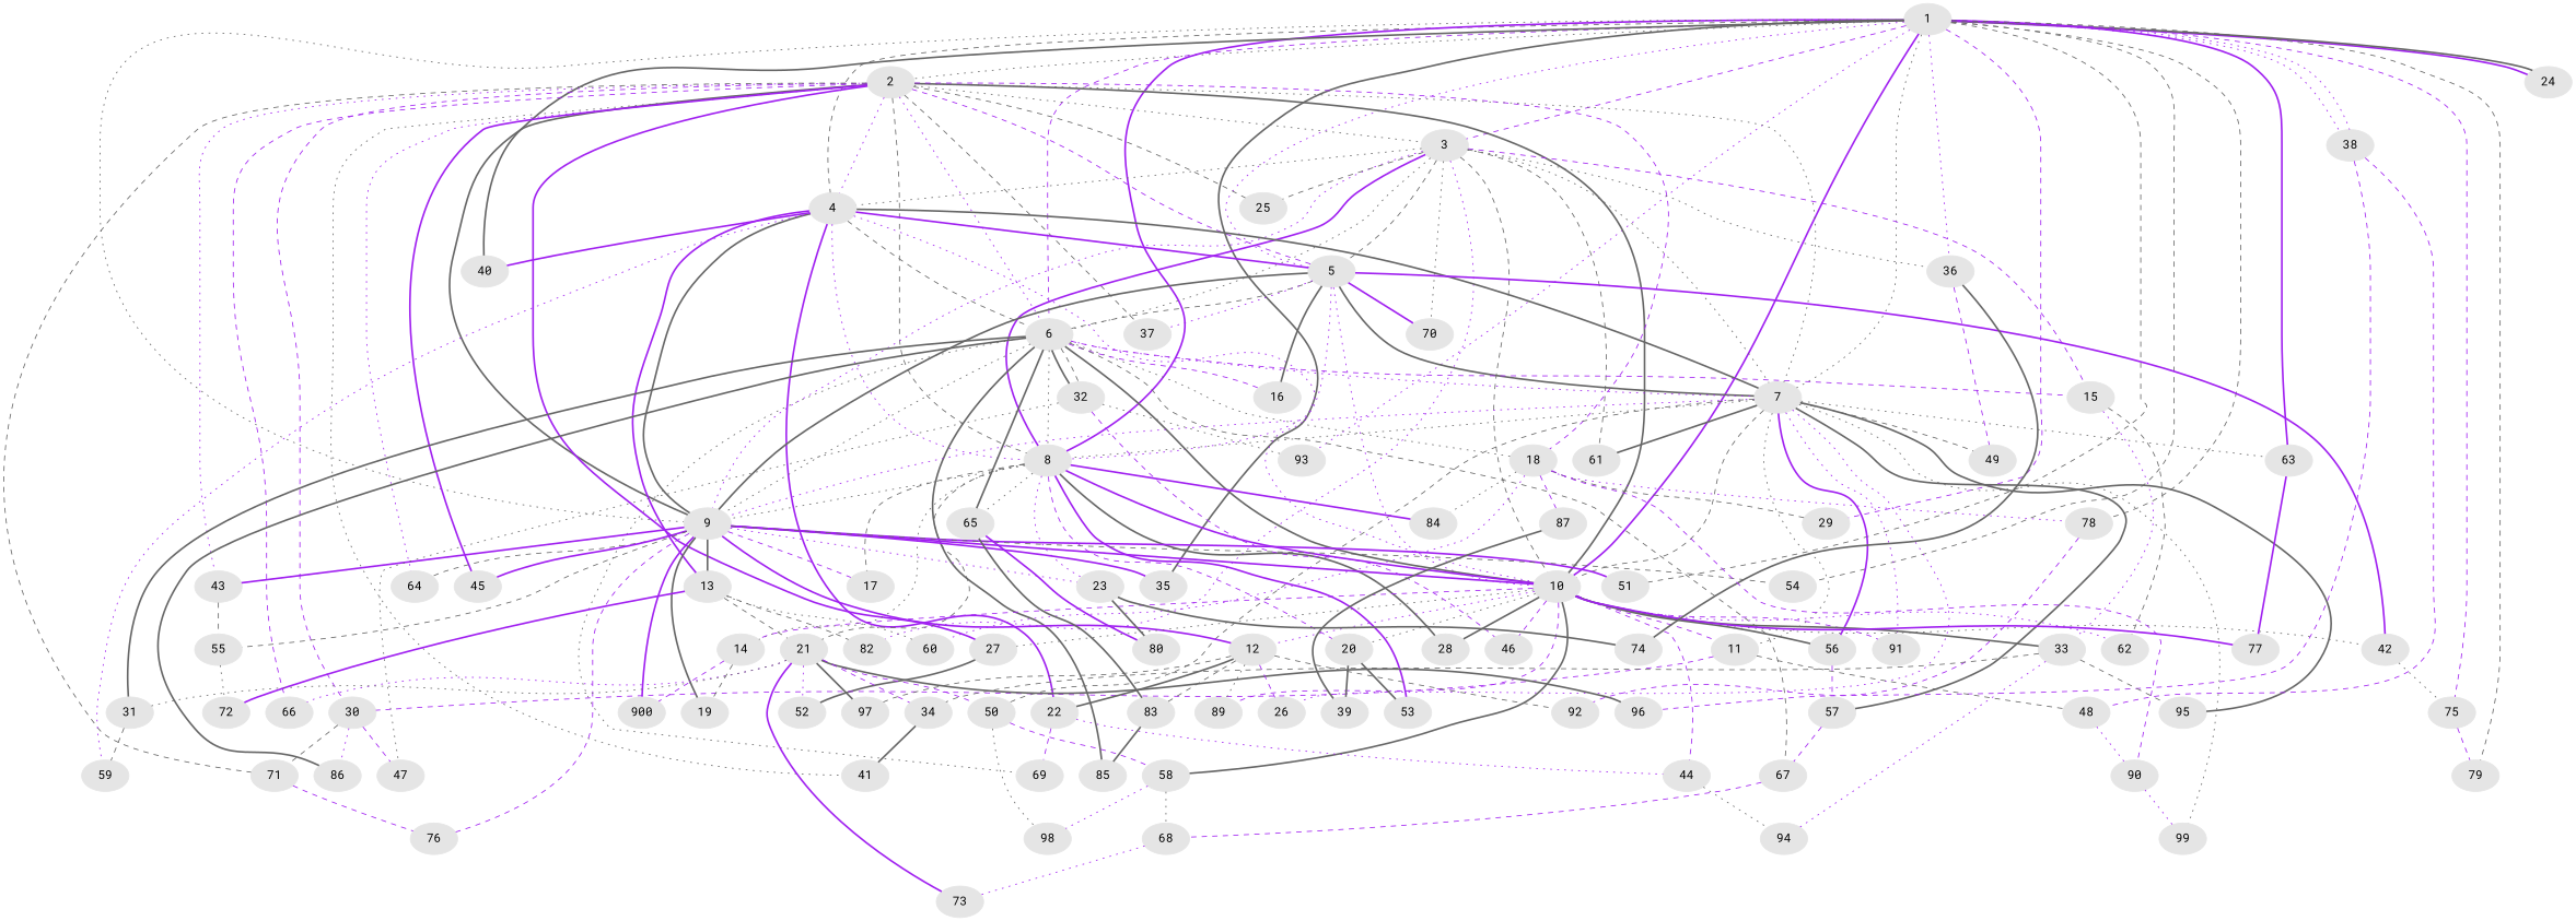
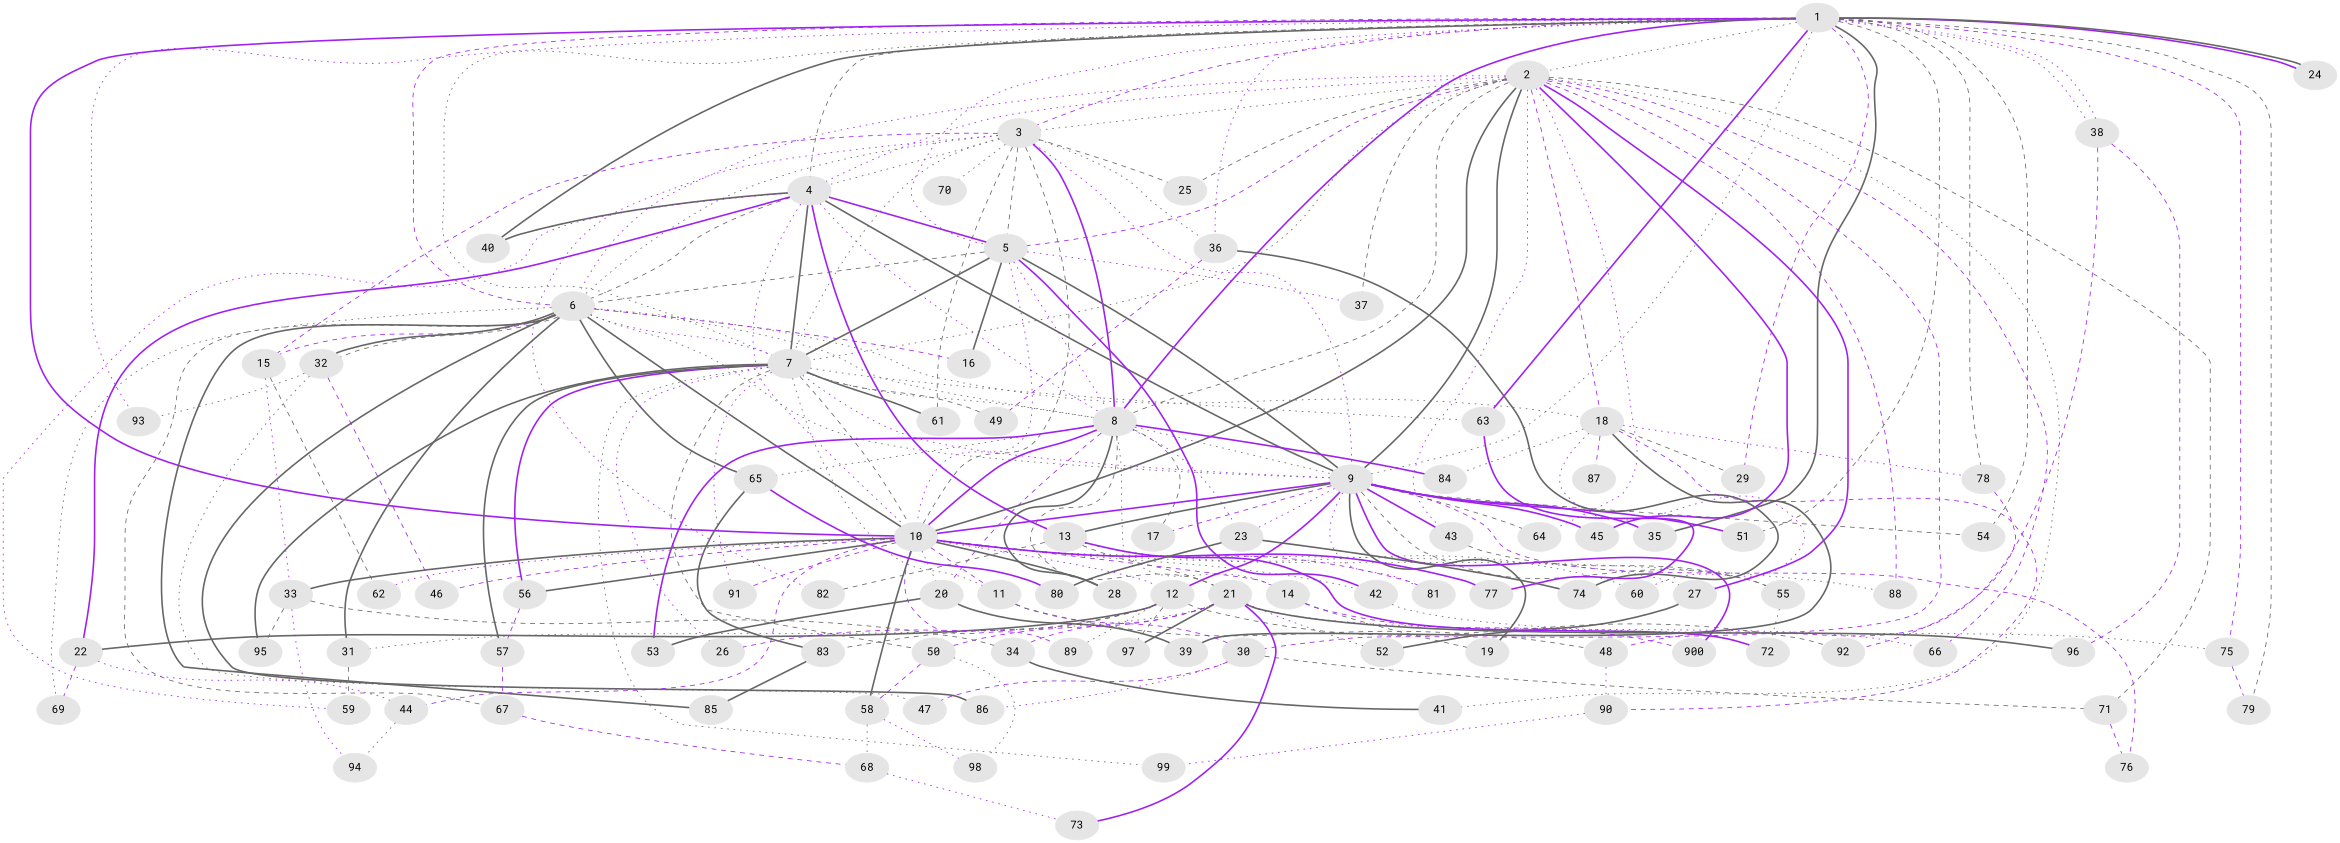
  graph {
    fontname="Roboto Mono"
    node [color=gray90 fontname="Roboto Mono" style=filled]
    edge [color=gray40 fontname="Roboto Mono" style=dashed]
    1
    2
    3
    4
    5
    6
    7
    8
    9
    10
    24
    29
    35
    36
    38
    40
    51
    54
    63
    75
    78
    79
    93
    64
    18
    25
    27
    30
    37
    41
    43
    45
    66
    71
+   88
    15
    61
    70
    82
    13
    22
    59
    16
    42
    31
    32
    65
    67
    69
    85
    86
    11
    26
    49
    50
    56
    57
    91
    95
    99
    14
    17
    20
    21
    23
    28
    53
    84
    12
    19
    55
    76
+   81
    n74 [label=900]
    33
    44
    46
    58
    62
    77
    89
    74
    48
    96
    92
    87
    60
    39
    90
    52
    47
    72
    83
    80
    68
    98
    97
    34
    73
    94
    1 -- 2 [style=dotted]
    1 -- 3 [color=purple]
    1 -- 4
    1 -- 5 [color=purple style=dotted]
    1 -- 6 [color=purple]
    1 -- 7 [style=dotted]
    1 -- 8 [color=purple style=bold]
    1 -- 9 [style=dotted]
    1 -- 10 [color=purple style=bold]
    1 -- 24 [color=purple style=bold]
    1 -- 24 [style=bold]
    1 -- 29 [color=purple]
    1 -- 35 [style=bold]
    1 -- 36 [color=purple style=dotted]
    1 -- 38 [color=purple style=dotted]
    1 -- 38 [color=purple style=dotted]
    1 -- 40 [style=bold]
    1 -- 51
    1 -- 54
    1 -- 63 [color=purple style=bold]
    1 -- 75 [color=purple]
    1 -- 78
    1 -- 79
    1 -- 93 [color=purple style=dotted]
    2 -- 3 [style=dotted]
    2 -- 4 [color=purple style=dotted]
    2 -- 5 [color=purple]
    2 -- 6 [color=purple style=dotted]
    2 -- 7 [style=dotted]
    2 -- 8
    2 -- 9 [style=bold]
    2 -- 10 [style=bold]
    2 -- 64 [color=purple style=dotted]
    2 -- 18 [color=purple]
    2 -- 25
    2 -- 27 [color=purple style=bold]
    2 -- 30 [color=purple]
    2 -- 37
    2 -- 41 [style=dotted]
    2 -- 43 [color=purple style=dotted]
    2 -- 45 [color=purple style=bold]
    2 -- 66 [color=purple]
    2 -- 71
+   2 -- 88 [color=purple]
    3 -- 4 [style=dotted]
    3 -- 5
    3 -- 6 [style=dotted]
    3 -- 7 [style=dotted]
    3 -- 8 [color=purple style=bold]
    3 -- 9 [color=purple style=dotted]
    3 -- 10
    3 -- 36 [style=dotted]
    3 -- 25
    3 -- 15 [color=purple]
    3 -- 61
    3 -- 70 [style=dotted]
    3 -- 82 [color=purple style=dotted]
    4 -- 5 [color=purple style=bold]
    4 -- 6
    4 -- 7 [style=bold]
    4 -- 8 [color=purple style=dotted]
    4 -- 9 [style=bold]
    4 -- 10 [color=purple style=dotted]
-   4 -- 40 [color=purple style=bold]
+   4 -- 40 [style=bold]
    4 -- 13 [color=purple style=bold]
    4 -- 22 [color=purple style=bold]
    4 -- 59 [color=purple style=dotted]
    5 -- 6
    5 -- 7 [style=bold]
    5 -- 8 [color=purple style=dotted]
    5 -- 9 [style=bold]
    5 -- 10 [color=purple style=dotted]
    5 -- 37 [color=purple style=dotted]
-   5 -- 70 [color=purple style=bold]
    5 -- 16 [style=bold]
    5 -- 42 [color=purple style=bold]
    6 -- 7 [color=purple style=dotted]
    6 -- 8 [style=dotted]
    6 -- 9 [style=dotted]
    6 -- 10 [style=bold]
    6 -- 18 [style=dotted]
    6 -- 15 [color=purple]
    6 -- 16 [color=purple]
    6 -- 31 [style=bold]
    6 -- 32 [style=bold]
    6 -- 32
    6 -- 65 [style=bold]
    6 -- 67
    6 -- 69 [style=dotted]
    6 -- 85 [style=bold]
    6 -- 86 [style=bold]
    7 -- 8 [style=dotted]
    7 -- 9 [color=purple style=dotted]
    7 -- 10
    7 -- 63 [style=dotted]
    7 -- 61 [style=bold]
    7 -- 11 [style=dotted]
    7 -- 26 [color=purple style=dotted]
    7 -- 49
    7 -- 50
    7 -- 56 [color=purple style=bold]
    7 -- 57 [style=bold]
    7 -- 91 [color=purple style=dotted]
    7 -- 95 [style=bold]
    7 -- 99 [style=dotted]
    8 -- 9 [style=dotted]
    8 -- 10 [color=purple style=bold]
    8 -- 65 [style=dotted]
    8 -- 14 [style=dotted]
    8 -- 17
    8 -- 20 [color=purple]
    8 -- 21
    8 -- 23 [color=purple style=dotted]
    8 -- 28 [style=bold]
    8 -- 53 [color=purple style=bold]
    8 -- 84 [color=purple style=bold]
    9 -- 10 [color=purple style=bold]
    9 -- 35 [color=purple style=bold]
    9 -- 51 [color=purple style=bold]
    9 -- 54
    9 -- 64
    9 -- 43 [color=purple style=bold]
    9 -- 45 [color=purple style=bold]
    9 -- 13 [style=bold]
    9 -- 17 [color=purple]
    9 -- 23 [color=purple style=dotted]
    9 -- 12 [color=purple style=bold]
    9 -- 19 [style=bold]
    9 -- 55
    9 -- 76 [color=purple]
+   9 -- 81 [color=purple style=dotted]
    9 -- n74 [color=purple style=bold]
    10 -- 27 [style=dotted]
+   10 -- 88 [style=dotted]
    10 -- 42 [style=dotted]
    10 -- 11 [color=purple]
    10 -- 56 [style=bold]
    10 -- 91 [color=purple]
    10 -- 14 [color=purple]
    10 -- 20 [style=dotted]
    10 -- 28 [style=bold]
    10 -- 12 [color=purple style=dotted]
+   10 -- 81 [color=purple]
    10 -- 33 [style=bold]
    10 -- 44 [color=purple]
    10 -- 46 [color=purple]
    10 -- 58 [style=bold]
    10 -- 62 [color=purple style=dotted]
    10 -- 77 [color=purple style=bold]
    10 -- 89 [color=purple]
    36 -- 49 [color=purple]
    36 -- 74 [style=bold]
    38 -- 48 [color=purple]
    38 -- 96 [color=purple]
    63 -- 77 [color=purple style=bold]
    75 -- 79 [color=purple]
    78 -- 92 [color=purple]
    18 -- 29
    18 -- 78 [color=purple style=dotted]
    18 -- 84 [style=dotted]
    18 -- 87 [color=purple]
    18 -- 60 [color=purple style=dotted]
-   87 -- 39 [style=bold]
+   18 -- 39 [style=bold]
    18 -- 90 [color=purple]
    27 -- 52 [style=bold]
    30 -- 71
    30 -- 86 [color=purple style=dotted]
    30 -- 47 [color=purple]
    43 -- 55
    71 -- 76 [color=purple]
    15 -- 33 [color=purple style=dotted]
    15 -- 62
    13 -- 82
    13 -- 21
    13 -- 60 [style=dotted]
    13 -- 72 [color=purple style=bold]
    22 -- 69 [color=purple]
    22 -- 44 [color=purple style=dotted]
    42 -- 75 [style=dotted]
    31 -- 59
    32 -- 93 [style=dotted]
    32 -- 46 [color=purple]
    32 -- 47 [style=dotted]
    65 -- 83 [style=bold]
    65 -- 80 [color=purple style=bold]
    67 -- 68 [color=purple]
    11 -- 30 [color=purple]
    11 -- 48
    50 -- 58 [color=purple]
    50 -- 98 [style=dotted]
    56 -- 57 [color=purple]
    57 -- 67 [color=purple]
    14 -- 19
    14 -- n74 [color=purple]
    20 -- 53 [style=bold]
    20 -- 39 [style=bold]
    21 -- 66 [color=purple style=dotted]
    21 -- 31 [style=dotted]
    21 -- 50 [color=purple]
    21 -- 96 [style=bold]
    21 -- 52 [color=purple style=dotted]
    21 -- 97 [style=bold]
    21 -- 34 [color=purple]
    21 -- 73 [color=purple style=bold]
    23 -- 74 [style=bold]
    23 -- 80 [style=bold]
    12 -- 22 [style=bold]
    12 -- 26 [color=purple]
    12 -- 89 [style=dotted]
    12 -- 92
    12 -- 83
    12 -- 97
    55 -- 72 [style=dotted]
    33 -- 95
    33 -- 34
    33 -- 94 [color=purple style=dotted]
    44 -- 94 [style=dotted]
    58 -- 68 [style=dotted]
    58 -- 98 [color=purple style=dotted]
    48 -- 90 [color=purple style=dotted]
    90 -- 99 [color=purple style=dotted]
    83 -- 85 [style=bold]
    68 -- 73 [color=purple style=dotted]
    34 -- 41 [style=bold]
  }
